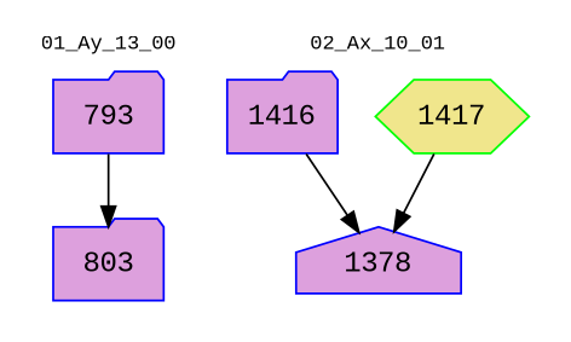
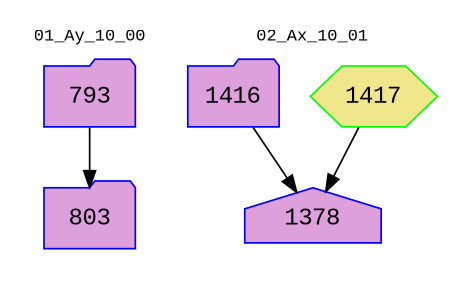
  digraph {
    fontname="Liberation Mono"
    node [color=blue fillcolor=plum fontname="Liberation Mono" shape=folder style=filled]
    edge [color=black fontname="Liberation Mono"]
    n1 [label=793]
    n2 [label=803]
    n3 [color=green fillcolor=khaki label=1417 shape=hexagon]
    n4 [label=1378 shape=house]
    n5 [label=1416]
    subgraph cluster_1 {
      color=white
      fontsize=10
-     label="01_Ay_13_00"
+     label="01_Ay_10_00"
      n1
      n2
    }
    subgraph cluster_2 {
      color=white
      fontsize=10
      label="02_Ax_10_01"
      n3
      n4
      n5
    }
    n1 -> n2
    n3 -> n4
    n5 -> n4
  }
